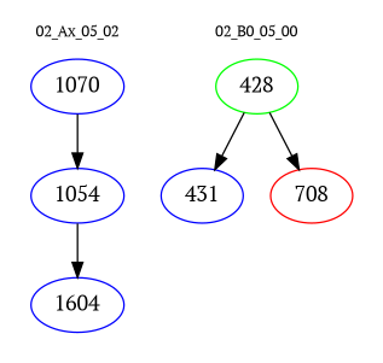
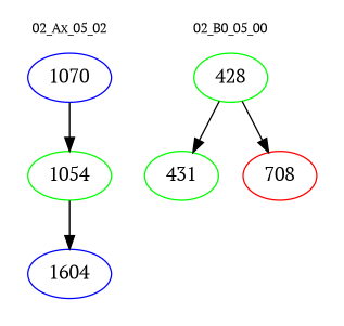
  digraph {
    fontname="PT Serif"
    node [color=blue fontname="PT Serif"]
    edge [color=black fontname="PT Serif"]
-   n1 [label=1054]
+   n1 [color=green label=1054]
    n2 [label=1070]
    n3 [label=1604]
    n4 [color=green label=428]
-   n5 [label=431]
+   n5 [color=green label=431]
    n6 [color=red label=708]
    subgraph cluster_1 {
      color=white
      fontsize=10
      label="02_Ax_05_02"
      n1
      n2
      n3
    }
    subgraph cluster_2 {
      color=white
      fontsize=10
      label="02_B0_05_00"
      n4
      n5
      n6
    }
    n1 -> n3
    n2 -> n1
    n4 -> n5
    n4 -> n6
  }
